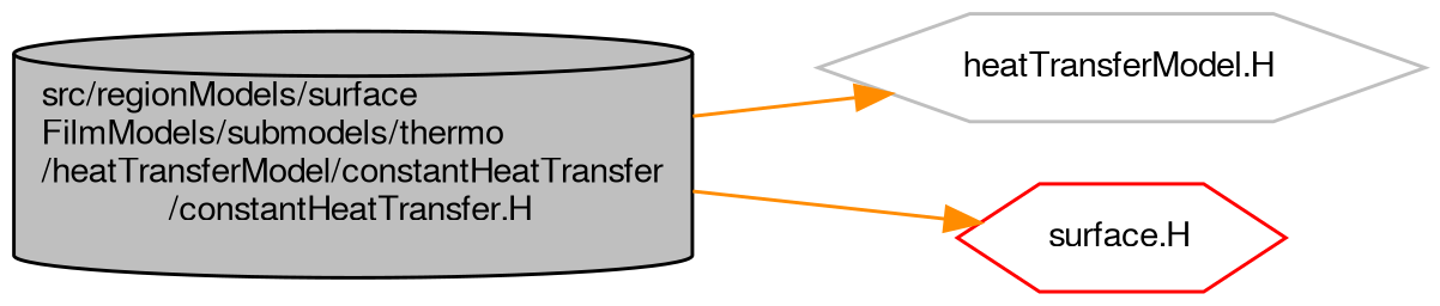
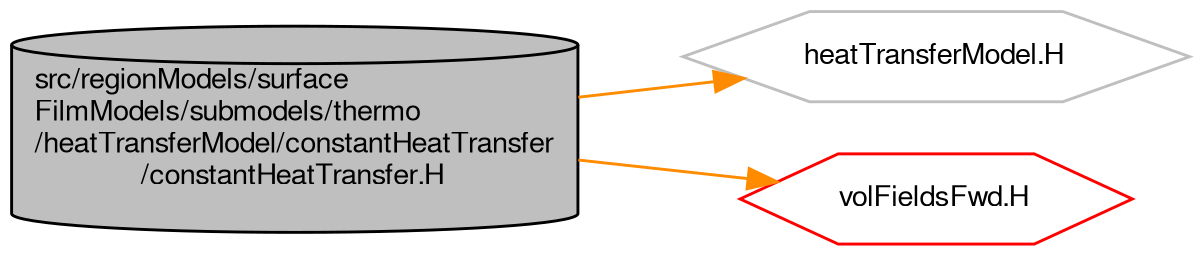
  digraph {
    rankdir=LR
    node [fontname=FreeSans fontsize=10 shape=hexagon]
    edge [color=darkorange fontname=FreeSans fontsize=10 labelfontname=FreeSans labelfontsize=10 style=solid]
    n1 [color=black fillcolor=grey75 fontcolor=black height=0.2 label="src/regionModels/surface\lFilmModels/submodels/thermo\l/heatTransferModel/constantHeatTransfer\l/constantHeatTransfer.H" shape=cylinder style=filled width=0.4]
    n2 [color=grey75 height=0.2 label="heatTransferModel.H" width=0.4]
-   n3 [color=red height=0.2 label="surface.H" width=0.4]
+   n3 [color=red height=0.2 label="volFieldsFwd.H" width=0.4]
    n1 -> n2
    n1 -> n3
  }
